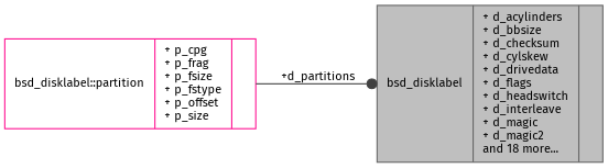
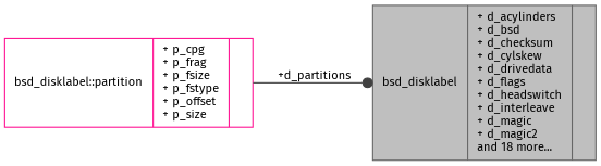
  digraph {
    rankdir=LR
    fontname="Fira Sans"
    node [fontname="Fira Sans" fontsize=10 shape=record style=filled]
-   n1 [color=gray40 fillcolor=grey75 fontcolor=black height=0.2 label="{bsd_disklabel\n|+ d_acylinders\l+ d_bbsize\l+ d_checksum\l+ d_cylskew\l+ d_drivedata\l+ d_flags\l+ d_headswitch\l+ d_interleave\l+ d_magic\l+ d_magic2\land 18 more...\l|}" width=0.4]
+   n1 [color=gray40 fillcolor=grey75 fontcolor=black height=0.2 label="{bsd_disklabel\n|+ d_acylinders\l+ d_bsd\l+ d_checksum\l+ d_cylskew\l+ d_drivedata\l+ d_flags\l+ d_headswitch\l+ d_interleave\l+ d_magic\l+ d_magic2\land 18 more...\l|}" width=0.4]
    n2 [color=deeppink fillcolor=white height=0.2 label="{bsd_disklabel::partition\n|+ p_cpg\l+ p_frag\l+ p_fsize\l+ p_fstype\l+ p_offset\l+ p_size\l|}" width=0.4]
    n2 -> n1 [arrowhead=dot color=grey25 fontname="Fira Sans" fontsize=10 label=" +d_partitions" labelfontname=Helvetica labelfontsize=10 style=solid]
  }
